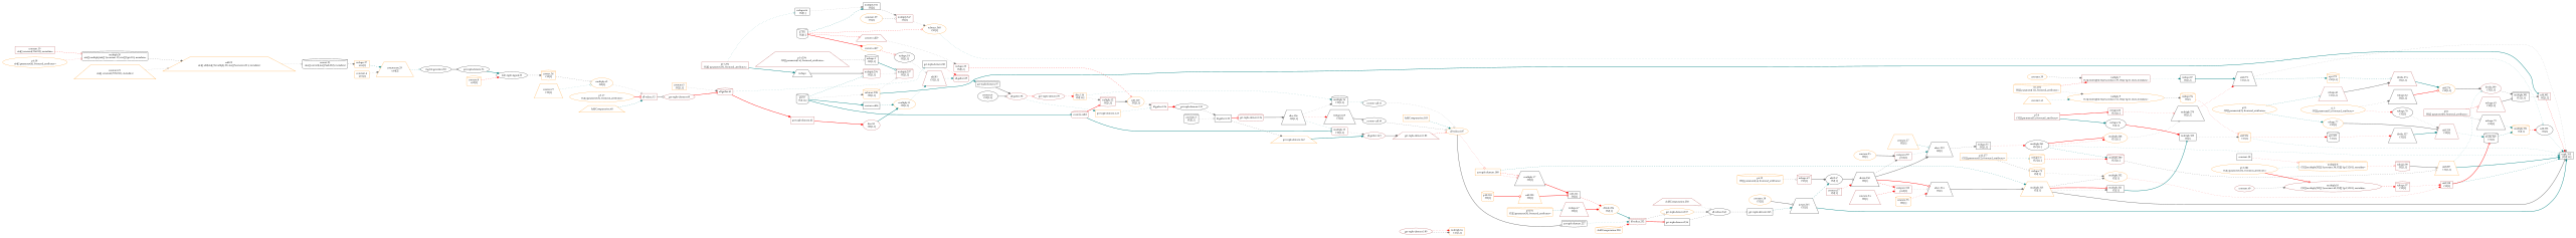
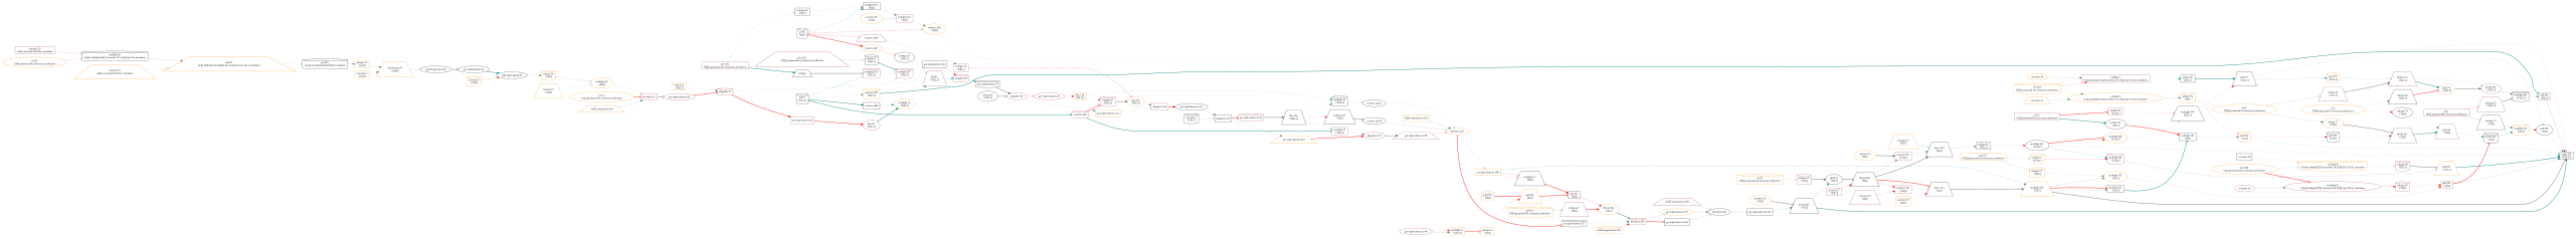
  digraph {
    fontname="EB Garamond"
    rankdir=LR
    node [color=darkorange fontname="EB Garamond" shape=ellipse]
    edge [arrowhead=diamond color=gray40 fontname="EB Garamond" style=dotted]
    n1 [color=black label="p8.72 \n f32[1,1]" shape=cylinder]
    n2 [color=brown label="multiply.294 \n f32[1,1]" shape=cylinder]
    n3 [label="subtract.298 \n f32[1,1]" shape=cylinder]
    "custom-call.6" [color=black shape=box]
    "custom-call.8" [color=brown shape=cylinder]
    n6 [color=brown label="multiply.297 \n f32[1,1]" shape=cylinder]
    n7 [color=brown label="add.302 \n f32[1,1]" shape=box]
    n8 [label="multiply.11 \n f32[1,1]"]
    n9 [color=brown label="multiply.12 \n f32[1,1]" shape=cylinder]
    n10 [color=brown label="multiply.15 \n f32[1,1]" shape=box]
    n11 [color=brown label="p15.292 \n f32[] parameter(15), frontend_attributes=" shape=box]
    n12 [color=black label="reshape.64 \n f32[1]" shape=box]
    reshape [color=black shape=trapezium]
    n14 [color=black label="multiply.344 \n f32[1]" shape=box]
    n15 [color=brown label="p14.294 \n f32[] parameter(14), frontend_attributes=" shape=trapezium]
    n16 [color=black label="reshape.1 \n f32[1,1]" shape=cylinder]
    n17 [color=black label="tuple.353 \n (f32[1,1]" shape=box]
    n18 [label="p13.281 \n f32[] parameter(13), frontend_attributes="]
    n19 [label="multiply.8 \n f32[] multiply(f32[] %constant.38, f32[] %p13.281), metadata=" shape=cylinder]
    n20 [color=brown label="multiply.10 \n f32[] multiply(f32[] %constant.40, f32[] %p13.281), metadata="]
    n21 [color=brown label="reshape.90 \n f32[1,1]" shape=cylinder]
    n22 [color=brown label="reshape.97 \n f32[1]" shape=cylinder]
    n23 [label="add.287 \n f32[1,1]" shape=trapezium]
    n24 [color=brown label="divide.299 \n f32[1,1]"]
    n25 [color=black label="constant.3 \n f32[1,1]" shape=cylinder]
    "all-gather.133" [color=black shape=box]
    "get-tuple-element.134" [color=brown shape=cylinder]
    "get-tuple-element.142" [shape=trapezium]
    n29 [color=black label="constant.4 \n f32[1,1]"]
    "all-gather.98" [color=brown]
    "get-tuple-element.99" [color=brown]
    "get-tuple-element.123" [shape=box]
    n33 [label="constant.5 \n f32[1,1]" shape=box]
    "all-gather.61" [color=brown shape=cylinder]
    "get-tuple-element.62" [color=brown shape=box]
    "get-tuple-element.88" [color=black shape=box]
    n37 [color=brown label="constant.19 \n s64[] constant(214013), metadata=" shape=box]
    n38 [color=black label="multiply.20 \n s64[] multiply(s64[] %constant.19, s64[] %p6.18), metadata=" shape=cylinder]
    n39 [label="add.22 \n s64[] add(s64[] %multiply.20, s64[] %constant.21), metadata=" shape=trapezium]
    n40 [label="p6.18 \n s64[] parameter(6), frontend_attributes="]
-   n41 [color=black label="convert.25 \n u64[] convert(s64[] %add.22), metadata=" shape=cylinder]
+   n41 [color=black label="pred.25 \n u64[] convert(s64[] %add.22), metadata=" shape=cylinder]
    n42 [label="constant.21 \n s64[] constant(2531011), metadata=" shape=trapezium]
    n43 [label="reshape.27 \n u64[1]" shape=box]
    n44 [label="concatenate.29 \n u64[2]" shape=trapezium]
    "rng-bit-generator.30" [color=black]
    n46 [label="constant.6 \n u64[1]" shape=box]
    "get-tuple-element.31" [color=black]
    n48 [label="constant.8 \n u32[1]" shape=cylinder]
    "shift-right-logical.35" [color=black]
    n50 [label="convert.36 \n f32[1]" shape=cylinder]
    n51 [label="multiply.42 \n f32[1]"]
    "all-reduce.52" [color=brown shape=box]
    n53 [label="constant.9 \n f32[1]" shape=trapezium]
    "get-tuple-element.60" [color=brown]
    n55 [label="p5.17 \n f32[] parameter(5), frontend_attributes="]
    n56 [color=brown label="slice.81 \n f32[1,1]"]
    n57 [color=brown label="add.85 \n f32[1,1]" shape=trapezium]
    "all-gather.89" [color=brown shape=cylinder]
    n59 [color=black label="p7.64 \n f32[1]" shape=cylinder]
    n60 [label="subtract.348 \n f32[1]"]
    "custom-call.7"
    "custom-call.9" [color=brown shape=trapezium]
    n63 [color=brown label="multiply.347 \n f32[1]" shape=box]
    n64 [color=black label="add.352 \n f32[1]"]
    n65 [color=black label="reshape.18 \n f32[1,1]"]
    n66 [color=brown label="reshape.23 \n f32[1,1]" shape=box]
    "get-tuple-element.97" [color=black shape=cylinder]
    n68 [label="slice.116 \n f32[1,1]" shape=box]
    n69 [color=black label="multiply.14 \n f32[1,1]" shape=cylinder]
    n70 [label="add.120 \n f32[1,1]"]
    "custom-call.11" [color=black]
    "all-gather.124" [color=brown shape=box]
    "get-tuple-element.132" [color=black]
    n74 [color=black label="slice.136 \n f32[1,1]" shape=trapezium]
    n75 [color=black label="reshape.169 \n f32[1]" shape=trapezium]
    "custom-call.10" [color=black]
    "all-gather.143" [color=brown]
    "all-reduce.187"
    "get-tuple-element.182" [color=brown shape=trapezium]
    n80 [color=brown label="constant.17 \n f32[1]" shape=box]
    n81 [color=black label="divide.250 \n f32[1]" shape=trapezium]
    n82 [color=brown label="compare.257 \n pred[1]" shape=box]
    n83 [color=black label="select.259 \n f32[1]" shape=trapezium]
    n84 [color=brown label="compare.312 \n pred[1]" shape=box]
    n85 [color=black label="select.314 \n f32[1]" shape=trapezium]
    n86 [label="p10.218 \n f32[1]" shape=cylinder]
    n87 [label="add.220 \n f32[1]" shape=trapezium]
    n88 [color=black label="add.222 \n f32[1]" shape=box]
    n89 [label="multiply.16 \n f32[1,1]" shape=box]
+   n90 [label="reshape.44 \n f32[1]" shape=box]
    n91 [label="divide.224 \n f32[1]"]
    n92 [color=black label="multiply.17 \n f32[1]" shape=trapezium]
    "all-reduce.232" [color=brown shape=cylinder]
    n94 [label="p9.191 \n f32[] parameter(9), frontend_attributes=" shape=cylinder]
    n95 [color=brown label="reshape.47 \n f32[1]" shape=trapezium]
    "get-tuple-element.236" [color=black shape=box]
    "get-tuple-element.237"
    n98 [label="constant.18 \n f32[1]"]
    n99 [color=black label="power.245 \n f32[1]" shape=trapezium]
    n100 [color=black label="add.247 \n f32[1]"]
    n101 [label="p4.12 \n f32[] parameter(4), frontend_attributes=" shape=cylinder]
    n102 [color=brown label="reshape.49 \n f32[1]" shape=cylinder]
    n103 [color=black label="reshape.55 \n f32[1,1]" shape=box]
    n104 [label="multiply.315 \n f32[1]" shape=trapezium]
    n105 [label="constant.25 \n f32[1]"]
    n106 [label="constant.27 \n f32[1]" shape=trapezium]
    n107 [color=black label="multiply.261 \n f32[1,1]"]
    n108 [color=brown label="multiply.280 \n f32[1,1]" shape=cylinder]
    n109 [label="multiply.268 \n f32[1,1]"]
    n110 [color=black label="multiply.270 \n f32[1,1]" shape=trapezium]
    n111 [label="p12.277 \n f32[] parameter(12), frontend_attributes=" shape=box]
    n112 [label="reshape.57 \n f32[1,1]" shape=cylinder]
    n113 [label="reshape.73 \n f32[1]" shape=cylinder]
    n114 [label="multiply.332 \n f32[1]"]
    n115 [color=black label="multiply.301 \n f32[1,1]" shape=cylinder]
    n116 [label="p11.202 \n f32[] parameter(11), frontend_attributes=" shape=cylinder]
    n117 [color=brown label="multiply.7 \n f32[] multiply(f32[] %constant.39, f32[] %p11.262), metadata=" shape=box]
    n118 [label="multiply.9 \n f32[] multiply(f32[] %constant.41, f32[] %p11.262), metadata="]
    n119 [color=black label="reshape.87 \n f32[1,1]" shape=box]
    n120 [label="reshape.94 \n f32[1]" shape=cylinder]
    n121 [color=black label="add.271 \n f32[1,1]" shape=trapezium]
    n122 [label="sqrt.272 \n f32[1,1]" shape=cylinder]
    n123 [color=brown label="p3.6 \n f32[] parameter(3), frontend_attributes=" shape=box]
    n124 [color=brown label="reshape.60 \n f32[1,1]" shape=box]
    n125 [color=black label="reshape.76 \n f32[1]"]
    n126 [color=black label="multiply.323 \n f32[1]" shape=box]
    n127 [color=brown label="divide.274 \n f32[1,1]" shape=trapezium]
    n128 [label="add.276 \n f32[1,1]"]
    n129 [label="p2.5 \n f32[] parameter(2), frontend_attributes="]
    n130 [color=brown label="reshape.61 \n f32[1,1]" shape=trapezium]
    n131 [label="reshape.77 \n f32[1]"]
    n132 [color=black label="divide.327 \n f32[1]" shape=trapezium]
    n133 [label="p1.3 \n f32[] parameter(1), frontend_attributes="]
    n134 [color=black label="reshape.62 \n f32[1,1]" shape=trapezium]
    n135 [color=black label="reshape.78 \n f32[1]"]
    n136 [color=brown label="add.329 \n f32[1]" shape=trapezium]
    n137 [color=brown label="p0.1 \n f32[] parameter(0), frontend_attributes=" shape=box]
    n138 [color=brown label="reshape.63 \n f32[1,1]" shape=trapezium]
    n139 [color=black label="reshape.79 \n f32[1]" shape=trapezium]
    n140 [label="multiply.351 \n f32[1]" shape=cylinder]
    n141 [label="constant.29 \n f32[1]"]
    n142 [color=brown label="add.338 \n f32[1]" shape=box]
    n143 [color=black label="divide.349 \n f32[1]" shape=cylinder]
    n144 [color=brown label="constant.34 \n f32[1]" shape=trapezium]
    n145 [label="constant.35 \n f32[1]" shape=cylinder]
    n146 [color=black label="multiply.321 \n f32[1]" shape=box]
    n147 [label="add.324 \n f32[1]" shape=cylinder]
    n148 [color=black label="sqrt.325 \n f32[1]" shape=cylinder]
    "constant.38" [color=black shape=box]
    "AddComputation.48" [shape=trapezium]
    "get-tuple-element.188" [shape=box]
    "get-tuple-element.227" [color=black shape=cylinder]
    "get-tuple-element.189" [color=brown]
    "AddComputation.183" [shape=box]
    "all-reduce.242" [color=black]
    "AddComputation.228" [shape=cylinder]
    "get-tuple-element.243" [color=black shape=box]
    "AddComputation.238" [color=brown shape=trapezium]
    "constant.39"
    "constant.40" [color=brown]
    "constant.41" [shape=trapezium]
    n1 -> n2 [arrowhead=odot color=teal style=dashed]
    n1 -> n3
    n1 -> "custom-call.6" [color=teal style=bold]
    n1 -> "custom-call.8" [arrowhead=odot color=teal style=bold]
    n2 -> n6 [arrowhead=odot]
    n3 -> n6 [arrowhead=odot]
    n3 -> n7 [arrowhead=odot color=teal style=bold]
    "custom-call.6" -> n8 [color=teal style=dashed]
    "custom-call.8" -> n9 [arrowhead=odot color=red style=bold]
    "custom-call.8" -> n10 [arrowhead=odot color=teal style=bold]
    n7 -> n17 [color=red style=dashed]
    n8 -> n57 [color=teal]
    n9 -> n70 [style=bold]
    n10 -> "all-gather.143"
    n11 -> n12 [arrowhead=odot color=teal]
    n11 -> reshape [color=teal style=bold]
    n12 -> n14
    reshape -> n2 [arrowhead=odot style=bold]
    n14 -> n63 [style=dashed]
    n15 -> n16 [arrowhead=odot style=dashed]
    n16 -> n6 [arrowhead=odot color=teal style=bold]
    n18 -> n19 [arrowhead=odot color=teal]
    n18 -> n20 [arrowhead=odot color=red style=bold]
    n19 -> n21 [arrowhead=odot color=red]
    n20 -> n22 [color=red style=dashed]
    n21 -> n23 [arrowhead=odot style=bold]
    n22 -> n142 [color=red]
    n23 -> n17 [color=teal style=bold]
-   n23 -> n24 [arrowhead=odot color=teal]
+   n127 -> n24 [arrowhead=odot color=teal]
    n24 -> n115 [style=dashed]
    n25 -> "all-gather.133" [arrowhead=odot]
    "all-gather.133" -> "get-tuple-element.134" [arrowhead=odot color=red style=bold]
    "all-gather.133" -> "get-tuple-element.142" [style=dashed]
    "get-tuple-element.134" -> n74 [style=bold]
-   "get-tuple-element.142" -> "all-gather.143" [color=teal style=bold]
+   "get-tuple-element.142" -> "all-gather.143" [color=red style=bold]
    n29 -> "all-gather.98" [arrowhead=odot style=bold]
    "all-gather.98" -> "get-tuple-element.99" [arrowhead=odot color=red style=dashed]
    "all-gather.98" -> "get-tuple-element.123" [color=teal]
    "get-tuple-element.99" -> n68 [color=red]
    "get-tuple-element.123" -> "all-gather.124" [arrowhead=odot color=teal]
    n33 -> "all-gather.61"
    "all-gather.61" -> "get-tuple-element.62" [color=red style=bold]
    "all-gather.61" -> "get-tuple-element.88" [arrowhead=odot color=teal]
    "get-tuple-element.62" -> n56 [color=red style=bold]
    "get-tuple-element.88" -> "all-gather.89" [color=red]
    n37 -> n38 [arrowhead=odot color=red style=dashed]
    n38 -> n39 [style=dashed]
    n39 -> n41 [arrowhead=odot]
    n40 -> n38 [arrowhead=odot color=red]
    n41 -> n43 [style=dashed]
    n42 -> n39 [arrowhead=odot]
    n43 -> n44 [color=teal style=dashed]
    n44 -> "rng-bit-generator.30" [arrowhead=odot color=teal style=dashed]
    "rng-bit-generator.30" -> "get-tuple-element.31" [arrowhead=odot style=bold]
    n46 -> n44
    "get-tuple-element.31" -> "shift-right-logical.35" [color=teal style=bold]
    n48 -> "shift-right-logical.35" [color=red style=dashed]
    "shift-right-logical.35" -> n50 [style=dashed]
    n50 -> n51 [arrowhead=odot style=dashed]
    n51 -> "all-reduce.52" [arrowhead=odot]
    "all-reduce.52" -> "get-tuple-element.60" [arrowhead=odot style=bold]
    n53 -> n51 [arrowhead=odot color=teal]
    "get-tuple-element.60" -> "all-gather.61" [arrowhead=odot color=red style=bold]
    n55 -> "all-reduce.52" [arrowhead=odot color=red style=bold]
    n56 -> n8 [color=teal style=bold]
    n57 -> "all-gather.89" [color=teal]
    "all-gather.89" -> "get-tuple-element.97" [color=teal]
    n59 -> n14 [color=teal style=dashed]
    n59 -> n60 [arrowhead=odot color=red style=dashed]
    n59 -> "custom-call.7" [color=red style=bold]
    n59 -> "custom-call.9" [arrowhead=odot color=red style=dashed]
    n60 -> n64 [arrowhead=odot color=teal]
    "custom-call.7" -> n65 [arrowhead=odot color=red style=dashed]
    "custom-call.9" -> n66
    n63 -> n60
    n64 -> n17 [color=teal]
    n65 -> n57 [arrowhead=odot]
    n66 -> n70 [arrowhead=odot color=red style=dashed]
    "get-tuple-element.97" -> "all-gather.98" [style=bold]
    n68 -> n9
    n68 -> n69 [color=teal]
    n69 -> "custom-call.11" [arrowhead=odot color=teal]
    n70 -> "all-gather.124"
    "custom-call.11" -> "all-reduce.187" [arrowhead=odot]
    "all-gather.124" -> "get-tuple-element.132" [color=red style=bold]
    "get-tuple-element.132" -> "all-gather.133" [style=dashed]
    n74 -> n10 [arrowhead=odot color=teal]
    n74 -> n69
    n74 -> n75 [color=red]
    n75 -> "custom-call.10" [arrowhead=odot style=bold]
    "custom-call.10" -> "all-reduce.187" [arrowhead=odot style=dashed]
    "all-gather.143" -> "get-tuple-element.182" [style=bold]
    "all-reduce.187" -> "get-tuple-element.188" [arrowhead=odot color=red]
-   "all-reduce.187" -> "get-tuple-element.227" [arrowhead=odot style=bold]
+   "all-reduce.187" -> "get-tuple-element.227" [arrowhead=odot color=red style=bold]
    "get-tuple-element.182" -> "all-reduce.187" [arrowhead=odot color=red style=dashed]
    n80 -> n81 [color=red]
    n81 -> n82 [style=dashed]
    n81 -> n83 [style=bold]
    n81 -> n84 [color=red style=dashed]
    n81 -> n85 [arrowhead=odot color=red style=bold]
    n82 -> n83 [color=teal]
    n83 -> n103 [style=dashed]
    n84 -> n85 [arrowhead=odot]
    n85 -> n104 [style=bold]
    n86 -> n87 [arrowhead=odot color=red style=bold]
    n87 -> n88 [arrowhead=odot color=red style=bold]
    n88 -> n91 [color=red style=dashed]
+   n89 -> n90 [arrowhead=odot color=red style=bold]
+   n90 -> n87 [color=red]
    n91 -> "all-reduce.232" [arrowhead=odot color=teal style=bold]
    n92 -> n88 [color=red style=bold]
    "all-reduce.232" -> "get-tuple-element.236" [arrowhead=odot color=red style=bold]
    "all-reduce.232" -> "get-tuple-element.237" [arrowhead=odot style=dashed]
    n94 -> n95 [arrowhead=odot color=teal style=dashed]
    n95 -> n91 [color=red style=bold]
    "get-tuple-element.236" -> "all-reduce.242" [arrowhead=odot style=dashed]
    "get-tuple-element.237" -> "all-reduce.242" [style=dashed]
    n98 -> n99 [arrowhead=odot style=bold]
    n99 -> n17 [color=teal style=bold]
    n99 -> n100 [color=teal style=dashed]
    n100 -> n81 [arrowhead=odot style=bold]
    n101 -> n102 [arrowhead=odot style=dashed]
    n102 -> n100 [style=bold]
    n103 -> n107 [color=red]
    n104 -> n17 [arrowhead=odot style=bold]
    n104 -> n114 [style=dashed]
    n104 -> n146
    n104 -> n146 [arrowhead=odot color=red style=bold]
    n105 -> n82 [style=bold]
    n106 -> n83 [arrowhead=odot color=teal style=dashed]
    n107 -> n17 [color=teal]
    n107 -> n108 [color=teal style=dashed]
    n107 -> n109 [color=red]
    n107 -> n109 [arrowhead=odot color=red style=bold]
    n108 -> n23 [arrowhead=odot style=dashed]
    n109 -> n110 [arrowhead=odot]
    n110 -> n121 [color=red]
    n111 -> n112 [arrowhead=odot color=teal]
    n111 -> n113 [arrowhead=odot style=dashed]
    n112 -> n108 [color=red style=dashed]
    n113 -> n114
    n114 -> n142 [color=red]
    n115 -> n7
    n116 -> n117 [color=red style=dashed]
    n116 -> n118
    n117 -> n119 [color=teal]
    n118 -> n120 [style=dashed]
    n119 -> n121 [color=teal style=bold]
    n120 -> n147 [arrowhead=odot color=red]
-   n121 -> n17
+   n121 -> n17 [arrowhead=odot]
    n121 -> n122 [color=teal style=dashed]
    n122 -> n127 [arrowhead=odot color=teal style=dashed]
    n123 -> n124 [arrowhead=odot color=red style=bold]
    n123 -> n125 [color=teal style=bold]
    n124 -> n110 [arrowhead=odot color=red]
    n125 -> n126 [color=red style=bold]
    n126 -> n147
    n127 -> n128 [color=teal style=bold]
    n128 -> n24 [style=bold]
    n129 -> n130 [arrowhead=odot color=teal style=dashed]
    n129 -> n131 [color=teal style=dashed]
    n130 -> n127 [style=bold]
-   n131 -> n136 [arrowhead=odot style=bold]
+   n131 -> n132 [arrowhead=odot style=bold]
    n132 -> n136 [color=teal style=bold]
    n133 -> n134
    n133 -> n135 [color=red]
    n134 -> n128 [arrowhead=odot color=red style=bold]
    n135 -> n136
    n136 -> n143 [color=teal]
    n137 -> n138 [arrowhead=odot color=red style=dashed]
    n137 -> n139 [arrowhead=odot style=dashed]
    n138 -> n115 [arrowhead=odot style=bold]
    n139 -> n140 [color=teal]
    n140 -> n64 [color=red style=dashed]
    n141 -> n63 [arrowhead=odot style=dashed]
    n142 -> n17 [color=teal style=dashed]
    n142 -> n143 [arrowhead=odot color=red style=bold]
    n143 -> n140 [color=teal style=dashed]
    n144 -> n84 [color=red style=dashed]
    n145 -> n85 [color=red]
    n146 -> n126 [arrowhead=odot color=teal style=bold]
    n147 -> n17 [arrowhead=odot color=teal]
    n147 -> n148 [color=red]
    n148 -> n132 [color=red]
    "constant.38" -> n19 [arrowhead=odot color=red]
    "AddComputation.48" -> "all-reduce.52" [color=teal style=dashed]
    "get-tuple-element.188" -> n92 [arrowhead=odot color=red]
    "get-tuple-element.188" -> n92 [arrowhead=odot color=red style=dashed]
    "get-tuple-element.188" -> n104 [color=teal style=dashed]
    "get-tuple-element.227" -> "all-reduce.232" [color=teal]
    "get-tuple-element.189" -> n89 [style=dashed]
    "get-tuple-element.189" -> n89 [color=red]
    "AddComputation.183" -> "all-reduce.187" [color=teal style=dashed]
    "all-reduce.242" -> "get-tuple-element.243" [arrowhead=odot style=dashed]
    "AddComputation.228" -> "all-reduce.232" [color=red style=dashed]
    "get-tuple-element.243" -> n99 [color=teal style=dashed]
    "AddComputation.238" -> "all-reduce.242" [arrowhead=odot]
    "constant.39" -> n117 [style=dashed]
    "constant.40" -> n20 [style=dashed]
    "constant.41" -> n118 [color=teal]
  }
